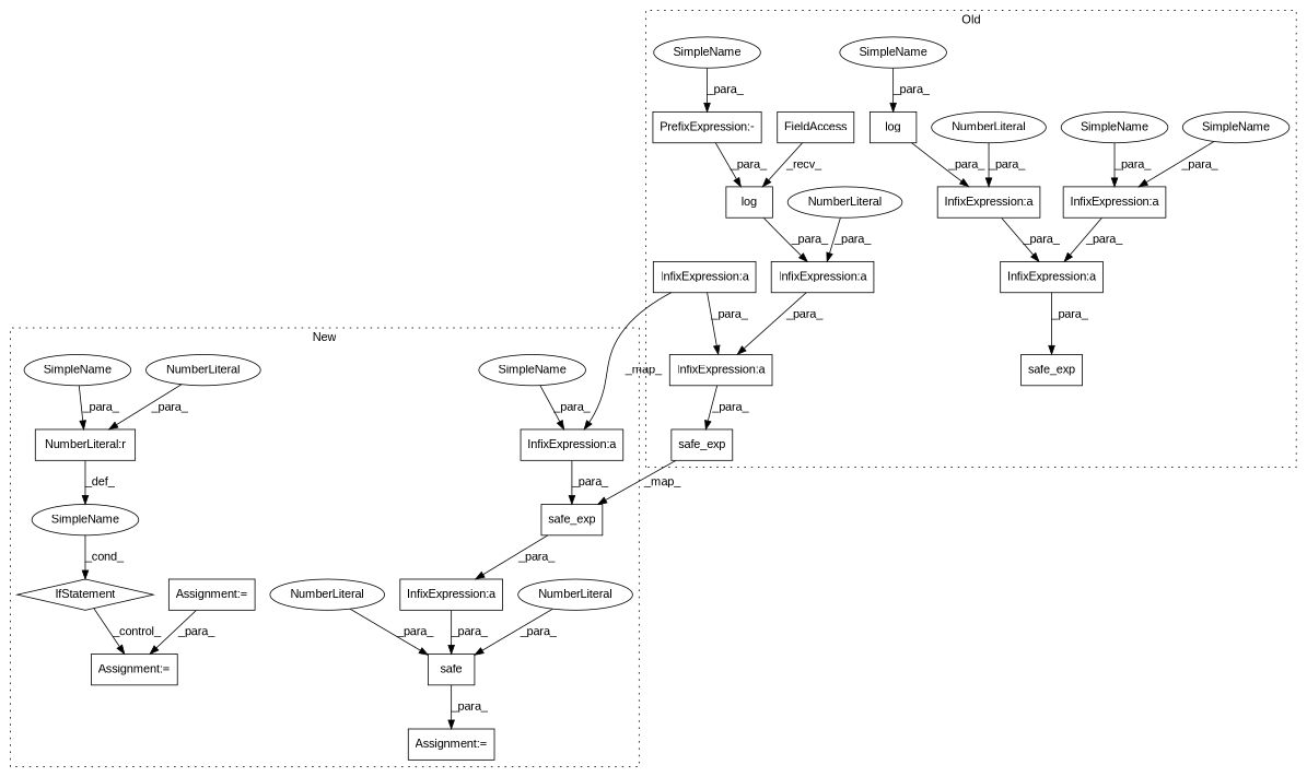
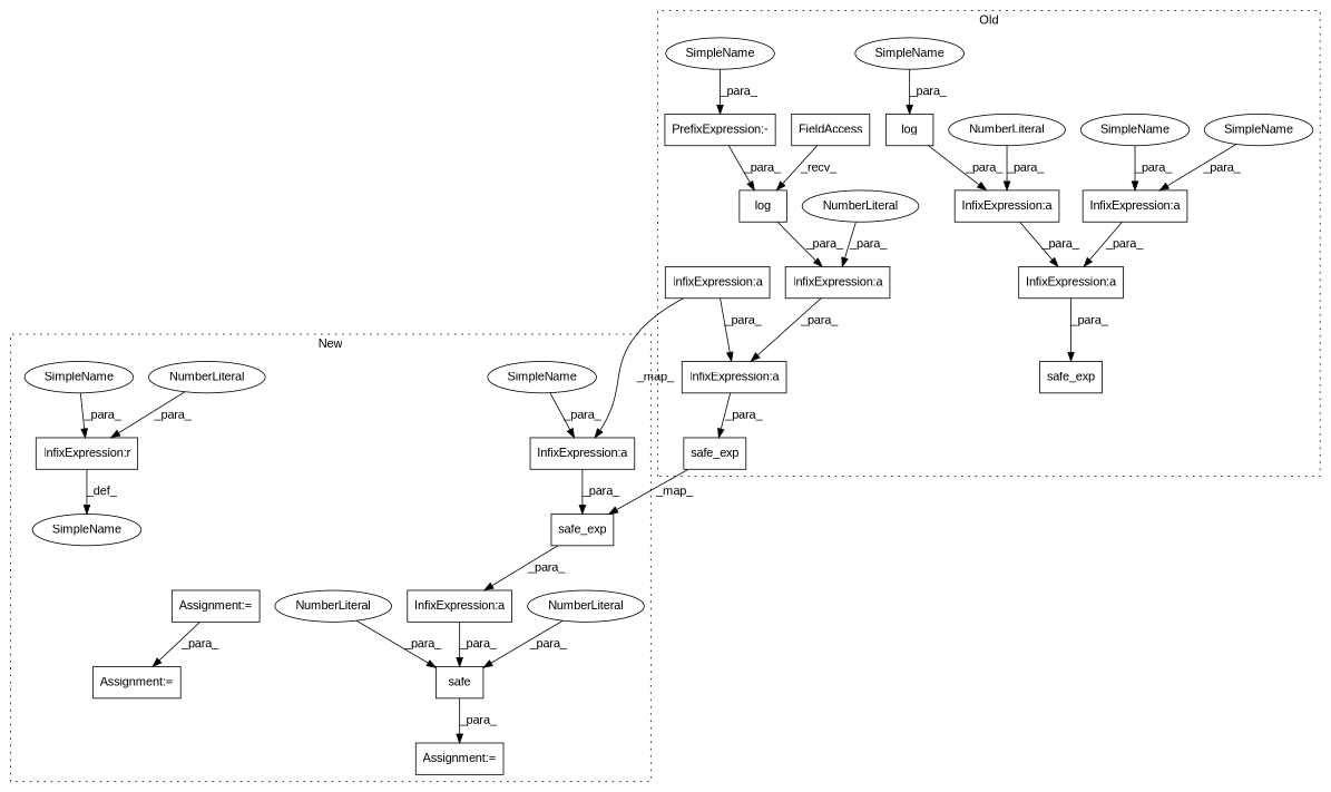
  digraph {
    fontname="Liberation Sans"
    node [a=27 fontname="Liberation Sans" l=3 shape=box]
    edge [fontname="Liberation Sans"]
    n1 [a=32 l="4,1" label=log s="2409,2420"]
    n2 [label="InfixExpression:a" s=2487]
    n3 [a=32 l="9,1" label=safe_exp s="2364,2422"]
    n4 [a=32 l="9,1" label=safe_exp s="2470,2529"]
    n5 [a=32 l="4,1" label=log s="2515,2527"]
    n6 [label="InfixExpression:a" s=2386]
    n7 [label="InfixExpression:a" s=2492]
    n8 [label="InfixExpression:a" s=2497]
    n9 [label="InfixExpression:a" s=2381]
    n10 [label="InfixExpression:a" s=2391]
    n11 [a=34 l=1 label=NumberLiteral s=2390 shape=ellipse]
    n12 [a=34 l=1 label=NumberLiteral s=2496 shape=ellipse]
    n13 [a=38 l=1 label="PrefixExpression:-" s=2519]
    n14 [a=22 l=8 label=FieldAccess s=2500]
    n15 [a=42 l=7 label=SimpleName s=2413 shape=ellipse]
    n16 [a=42 l=7 label=SimpleName s=2520 shape=ellipse]
    n17 [a=42 l=7 label=SimpleName s=2374 shape=ellipse]
    n18 [a=42 l=1 label=SimpleName s=2384 shape=ellipse]
    n19 [a=32 l="5,1" label=safe s="2543,2596"]
    n20 [a=34 l=7 label=NumberLiteral s=2582 shape=ellipse]
    n21 [a=7 l=1 label="Assignment:=" s=2629]
    n22 [label="InfixExpression:a" s=2564]
    n23 [a=32 l="9,1" label=safe_exp s="2548,2568"]
    n24 [a=42 l=1 label=SimpleName s=2444 shape=ellipse]
    n25 [a=34 l=6 label=NumberLiteral s=2590 shape=ellipse]
-   n26 [label="NumberLiteral:r" s=2694]
-   n27 [a=25 l="4,2" label=IfStatement s="2683,2698" shape=diamond]
+   n26 [label="InfixExpression:r" s=2694]
    n28 [a=42 label=SimpleName shape=ellipse l=""]
    n29 [a=7 l=1 label="Assignment:=" s=2767]
    n30 [a=34 l=1 label=NumberLiteral s=2697 shape=ellipse]
    n31 [a=7 l=4 label="Assignment:=" s=2322]
    n32 [label="InfixExpression:a" s=2569]
    n33 [a=42 l=7 label=SimpleName s=2687 shape=ellipse]
    subgraph cluster_1 {
      label=Old
      style=dotted
      n1
      n2
      n3
      n4
      n5
      n6
      n7
      n8
      n9
      n10
      n11
      n12
      n13
      n14
      n15
      n16
      n17
      n18
    }
    subgraph cluster_2 {
      label=New
      style=dotted
      n19
      n20
      n21
      n22
      n23
      n24
      n25
      n26
-     n27
      n28
      n29
      n30
      n31
      n32
      n33
    }
    n1 -> n10 [label=_para_]
    n2 -> n7 [label=_para_]
    n2 -> n22 [label=_map_]
    n4 -> n23 [label=_map_]
    n5 -> n8 [label=_para_]
    n6 -> n3 [label=_para_]
    n7 -> n4 [label=_para_]
    n8 -> n7 [label=_para_]
    n9 -> n6 [label=_para_]
    n10 -> n6 [label=_para_]
    n11 -> n10 [label=_para_]
    n12 -> n8 [label=_para_]
    n13 -> n5 [label=_para_]
    n14 -> n5 [label=_recv_]
    n15 -> n1 [label=_para_]
    n16 -> n13 [label=_para_]
    n17 -> n9 [label=_para_]
    n18 -> n9 [label=_para_]
    n19 -> n21 [label=_para_]
    n20 -> n19 [label=_para_]
    n22 -> n23 [label=_para_]
    n23 -> n32 [label=_para_]
    n24 -> n22 [label=_para_]
    n25 -> n19 [label=_para_]
    n26 -> n28 [label=_def_]
-   n27 -> n29 [label=_control_]
-   n28 -> n27 [label=_cond_]
    n30 -> n26 [label=_para_]
    n31 -> n29 [label=_para_]
    n32 -> n19 [label=_para_]
    n33 -> n26 [label=_para_]
  }
